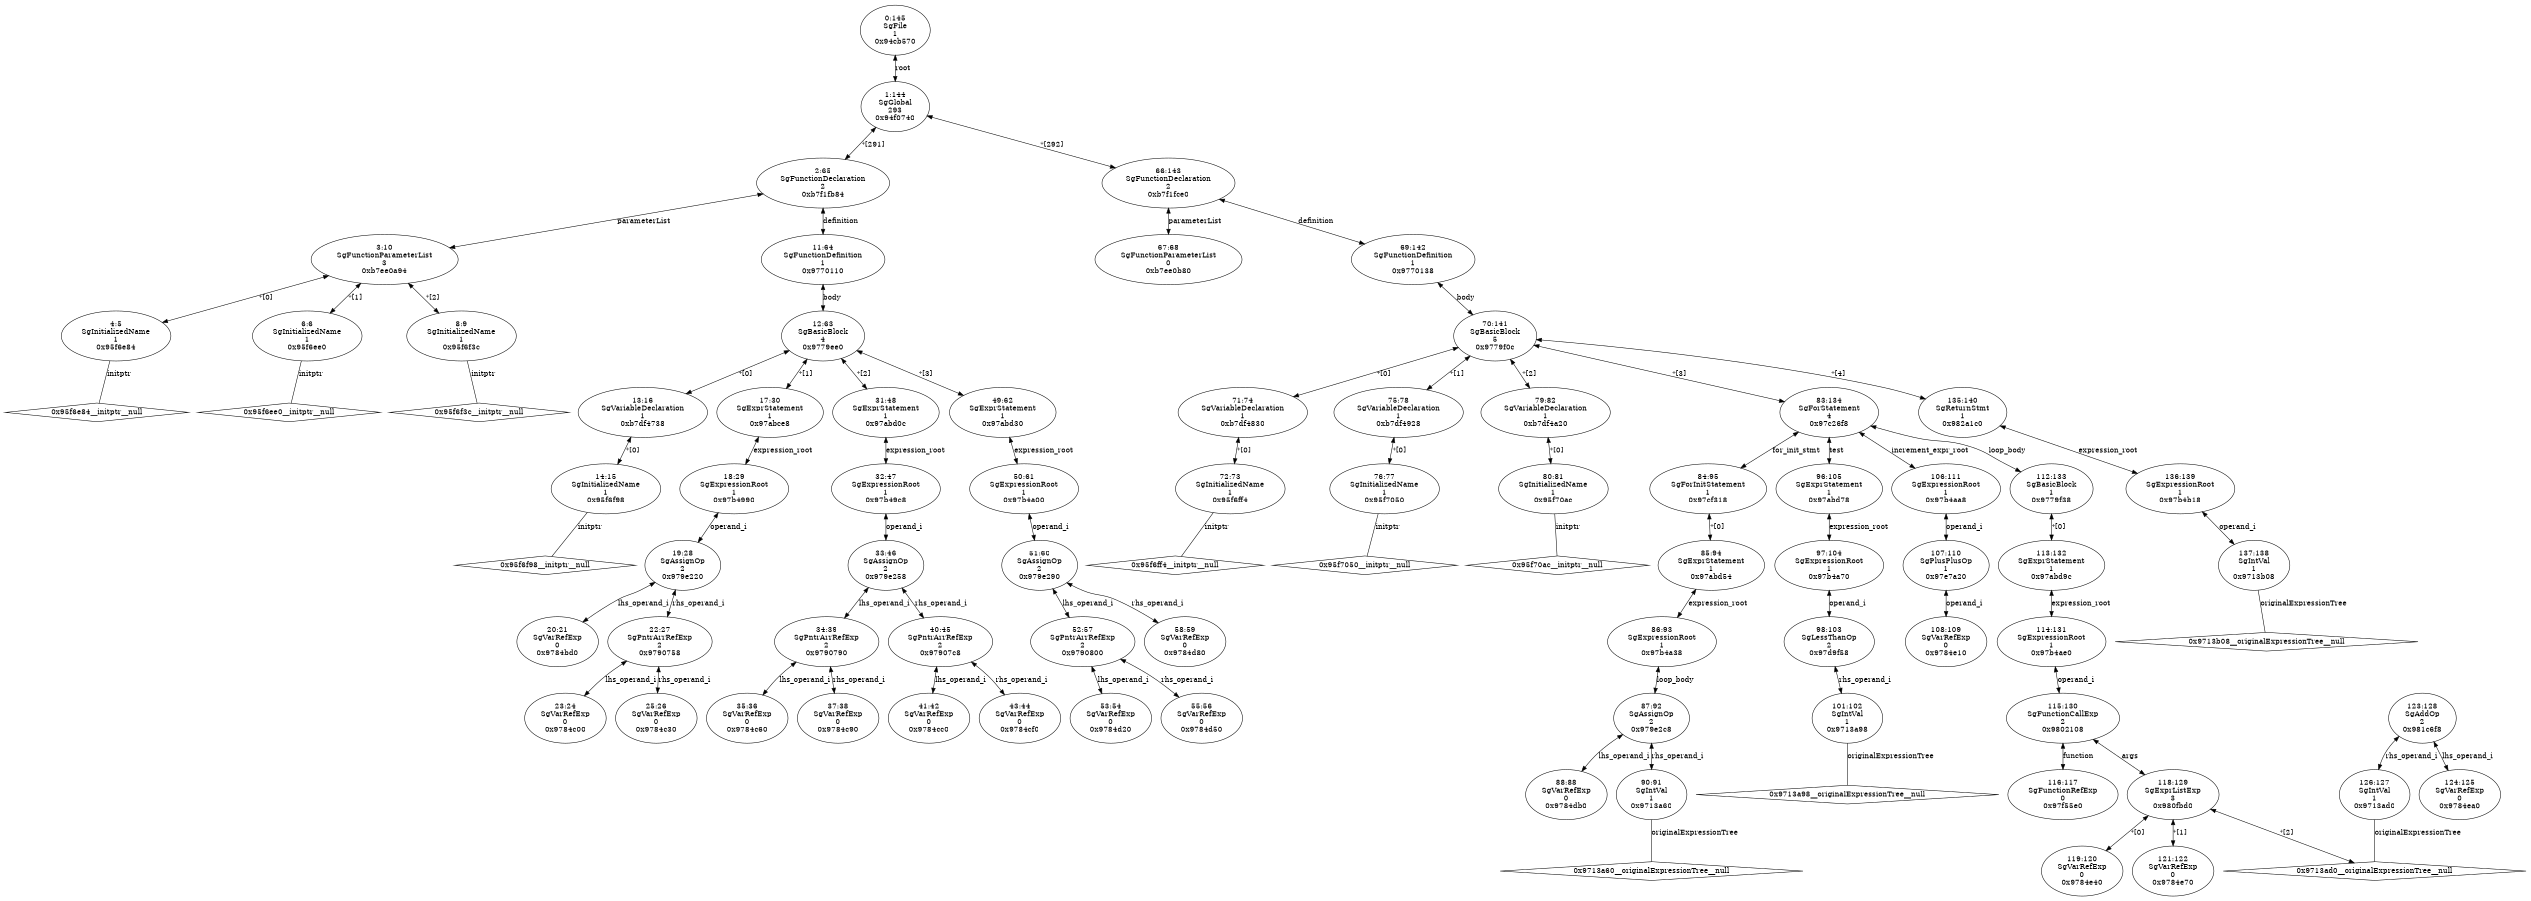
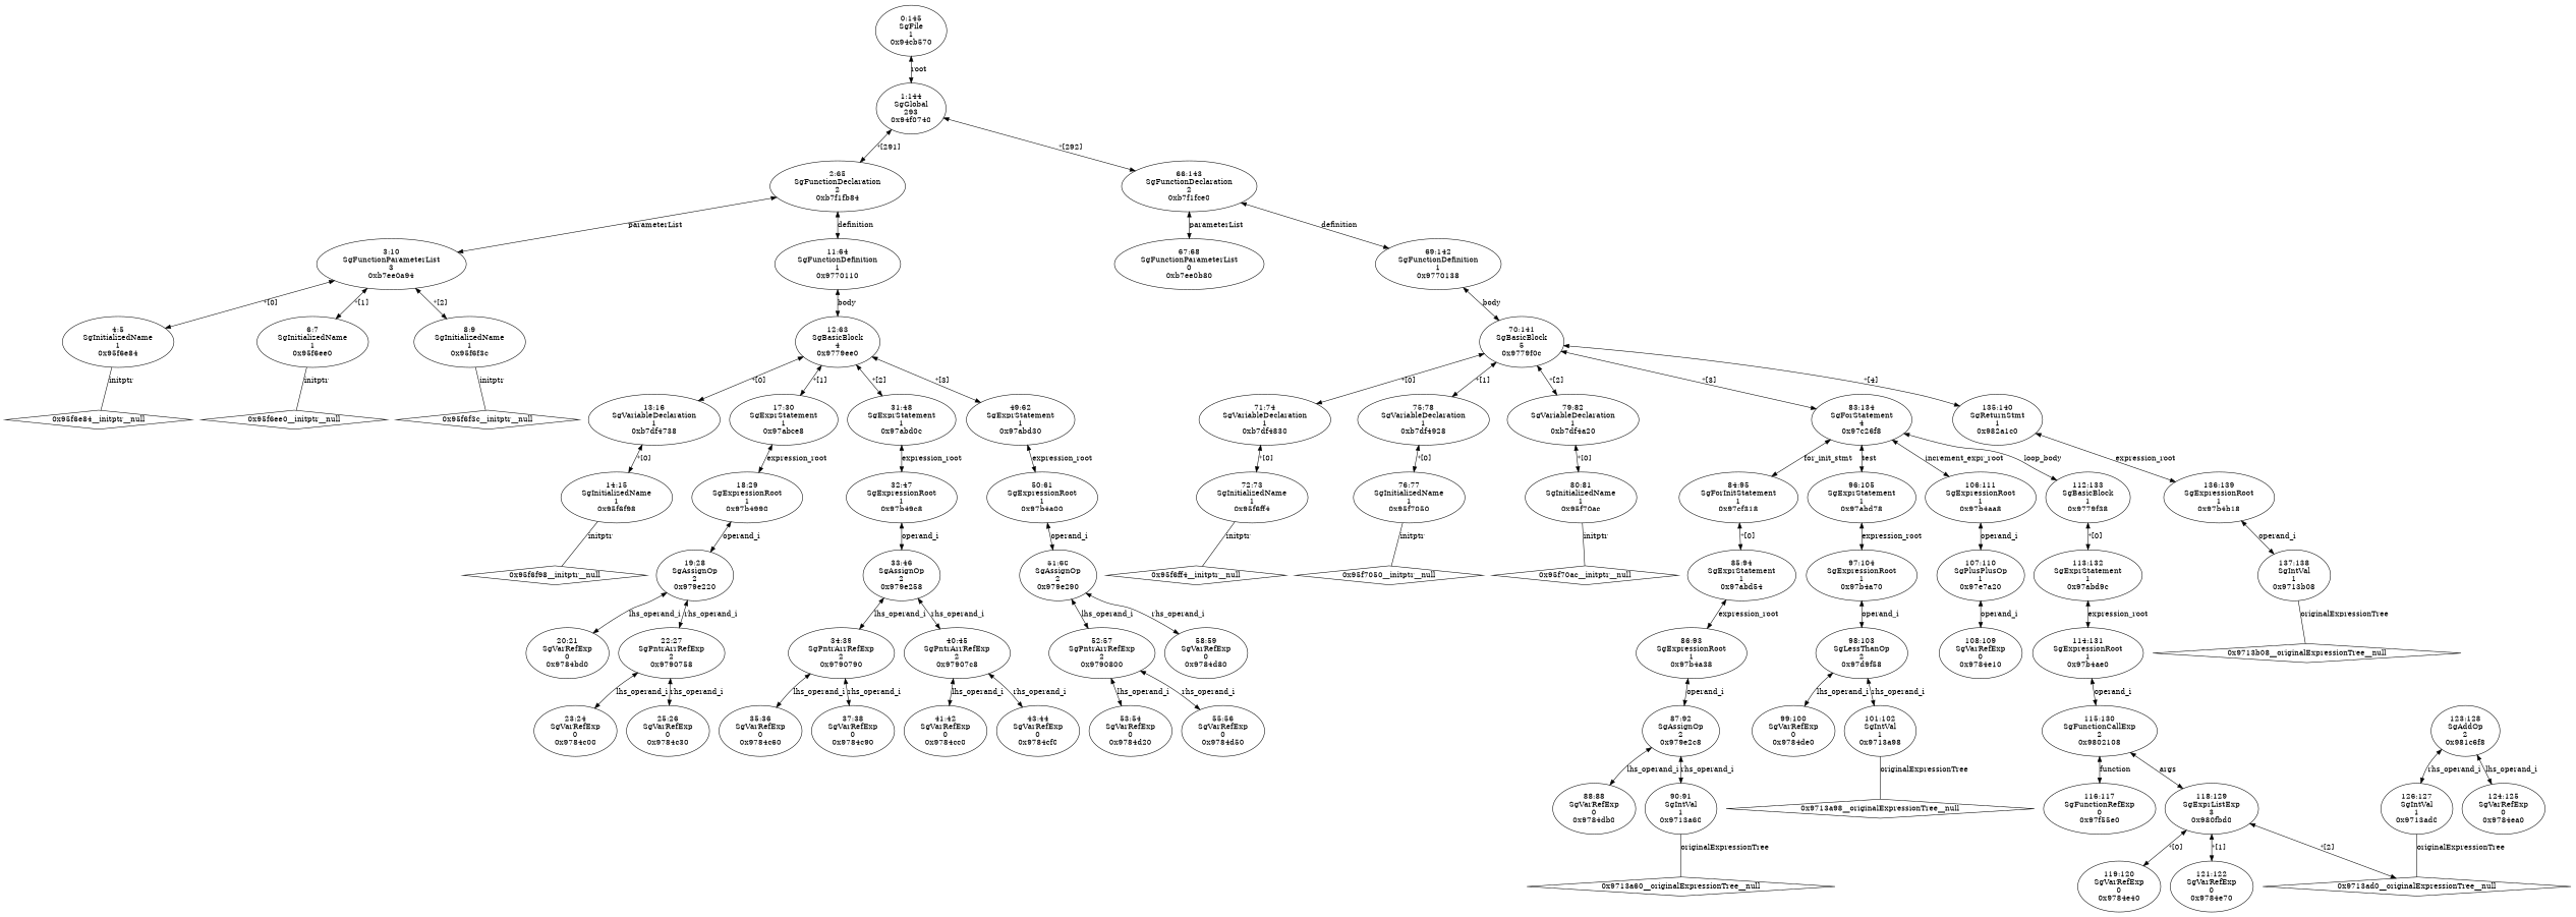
  digraph {
    edge [dir=both]
    n1 [label="4:5\nSgInitializedName\n1\n0x95f6e84\n"]
    "0x95f6e84__initptr__null" [shape=diamond]
-   n3 [label="6:6\nSgInitializedName\n1\n0x95f6ee0\n"]
+   n3 [label="6:7\nSgInitializedName\n1\n0x95f6ee0\n"]
    "0x95f6ee0__initptr__null" [shape=diamond]
    n5 [label="8:9\nSgInitializedName\n1\n0x95f6f3c\n"]
    "0x95f6f3c__initptr__null" [shape=diamond]
    n7 [label="3:10\nSgFunctionParameterList\n3\n0xb7ee0a94\n"]
    n8 [label="14:15\nSgInitializedName\n1\n0x95f6f98\n"]
    "0x95f6f98__initptr__null" [shape=diamond]
    n10 [label="13:16\nSgVariableDeclaration\n1\n0xb7df4738\n"]
    n11 [label="20:21\nSgVarRefExp\n0\n0x9784bd0\n"]
    n12 [label="23:24\nSgVarRefExp\n0\n0x9784c00\n"]
    n13 [label="25:26\nSgVarRefExp\n0\n0x9784c30\n"]
    n14 [label="22:27\nSgPntrArrRefExp\n2\n0x9790758\n"]
    n15 [label="19:28\nSgAssignOp\n2\n0x979e220\n"]
    n16 [label="18:29\nSgExpressionRoot\n1\n0x97b4990\n"]
    n17 [label="17:30\nSgExprStatement\n1\n0x97abce8\n"]
    n18 [label="35:36\nSgVarRefExp\n0\n0x9784c60\n"]
    n19 [label="37:38\nSgVarRefExp\n0\n0x9784c90\n"]
    n20 [label="34:39\nSgPntrArrRefExp\n2\n0x9790790\n"]
    n21 [label="41:42\nSgVarRefExp\n0\n0x9784cc0\n"]
    n22 [label="43:44\nSgVarRefExp\n0\n0x9784cf0\n"]
    n23 [label="40:45\nSgPntrArrRefExp\n2\n0x97907c8\n"]
    n24 [label="33:46\nSgAssignOp\n2\n0x979e258\n"]
    n25 [label="32:47\nSgExpressionRoot\n1\n0x97b49c8\n"]
    n26 [label="31:48\nSgExprStatement\n1\n0x97abd0c\n"]
    n27 [label="53:54\nSgVarRefExp\n0\n0x9784d20\n"]
    n28 [label="55:56\nSgVarRefExp\n0\n0x9784d50\n"]
    n29 [label="52:57\nSgPntrArrRefExp\n2\n0x9790800\n"]
    n30 [label="58:59\nSgVarRefExp\n0\n0x9784d80\n"]
    n31 [label="51:60\nSgAssignOp\n2\n0x979e290\n"]
    n32 [label="50:61\nSgExpressionRoot\n1\n0x97b4a00\n"]
    n33 [label="49:62\nSgExprStatement\n1\n0x97abd30\n"]
    n34 [label="12:63\nSgBasicBlock\n4\n0x9779ee0\n"]
    n35 [label="11:64\nSgFunctionDefinition\n1\n0x9770110\n"]
    n36 [label="2:65\nSgFunctionDeclaration\n2\n0xb7f1fb84\n"]
    n37 [label="67:68\nSgFunctionParameterList\n0\n0xb7ee0b80\n"]
    n38 [label="72:73\nSgInitializedName\n1\n0x95f6ff4\n"]
    "0x95f6ff4__initptr__null" [shape=diamond]
    n40 [label="71:74\nSgVariableDeclaration\n1\n0xb7df4830\n"]
    n41 [label="76:77\nSgInitializedName\n1\n0x95f7050\n"]
    "0x95f7050__initptr__null" [shape=diamond]
    n43 [label="75:78\nSgVariableDeclaration\n1\n0xb7df4928\n"]
    n44 [label="80:81\nSgInitializedName\n1\n0x95f70ac\n"]
    "0x95f70ac__initptr__null" [shape=diamond]
    n46 [label="79:82\nSgVariableDeclaration\n1\n0xb7df4a20\n"]
    n47 [label="88:88\nSgVarRefExp\n0\n0x9784db0\n"]
    n48 [label="90:91\nSgIntVal\n1\n0x9713a60\n"]
    "0x9713a60__originalExpressionTree__null" [shape=diamond]
    n50 [label="87:92\nSgAssignOp\n2\n0x979e2c8\n"]
    n51 [label="86:93\nSgExpressionRoot\n1\n0x97b4a38\n"]
    n52 [label="85:94\nSgExprStatement\n1\n0x97abd54\n"]
    n53 [label="84:95\nSgForInitStatement\n1\n0x97cf318\n"]
+   n54 [label="99:100\nSgVarRefExp\n0\n0x9784de0\n"]
    n55 [label="101:102\nSgIntVal\n1\n0x9713a98\n"]
    "0x9713a98__originalExpressionTree__null" [shape=diamond]
    n57 [label="98:103\nSgLessThanOp\n2\n0x97d9f58\n"]
    n58 [label="97:104\nSgExpressionRoot\n1\n0x97b4a70\n"]
    n59 [label="96:105\nSgExprStatement\n1\n0x97abd78\n"]
    n60 [label="108:109\nSgVarRefExp\n0\n0x9784e10\n"]
    n61 [label="107:110\nSgPlusPlusOp\n1\n0x97e7a20\n"]
    n62 [label="106:111\nSgExpressionRoot\n1\n0x97b4aa8\n"]
    n63 [label="116:117\nSgFunctionRefExp\n0\n0x97f55e0\n"]
    n64 [label="119:120\nSgVarRefExp\n0\n0x9784e40\n"]
    n65 [label="121:122\nSgVarRefExp\n0\n0x9784e70\n"]
    n66 [label="124:125\nSgVarRefExp\n0\n0x9784ea0\n"]
    n67 [label="126:127\nSgIntVal\n1\n0x9713ad0\n"]
    "0x9713ad0__originalExpressionTree__null" [shape=diamond]
    n69 [label="123:128\nSgAddOp\n2\n0x981c6f8\n"]
    n70 [label="118:129\nSgExprListExp\n3\n0x980fbd0\n"]
    n71 [label="115:130\nSgFunctionCallExp\n2\n0x9802108\n"]
    n72 [label="114:131\nSgExpressionRoot\n1\n0x97b4ae0\n"]
    n73 [label="113:132\nSgExprStatement\n1\n0x97abd9c\n"]
    n74 [label="112:133\nSgBasicBlock\n1\n0x9779f38\n"]
    n75 [label="83:134\nSgForStatement\n4\n0x97c26f8\n"]
    n76 [label="137:138\nSgIntVal\n1\n0x9713b08\n"]
    "0x9713b08__originalExpressionTree__null" [shape=diamond]
    n78 [label="136:139\nSgExpressionRoot\n1\n0x97b4b18\n"]
    n79 [label="135:140\nSgReturnStmt\n1\n0x982a1c0\n"]
    n80 [label="70:141\nSgBasicBlock\n5\n0x9779f0c\n"]
    n81 [label="69:142\nSgFunctionDefinition\n1\n0x9770138\n"]
    n82 [label="66:143\nSgFunctionDeclaration\n2\n0xb7f1fce0\n"]
    n83 [label="1:144\nSgGlobal\n293\n0x94f0740\n"]
    n84 [label="0:145\nSgFile\n1\n0x94cb570\n"]
    n1 -> "0x95f6e84__initptr__null" [dir=none label=initptr]
    n3 -> "0x95f6ee0__initptr__null" [dir=none label=initptr]
    n5 -> "0x95f6f3c__initptr__null" [dir=none label=initptr]
    n7 -> n1 [label="*[0]"]
    n7 -> n3 [label="*[1]"]
    n7 -> n5 [label="*[2]"]
    n8 -> "0x95f6f98__initptr__null" [dir=none label=initptr]
    n10 -> n8 [label="*[0]"]
    n14 -> n12 [label=lhs_operand_i]
    n14 -> n13 [label=rhs_operand_i]
    n15 -> n11 [label=lhs_operand_i]
    n15 -> n14 [label=rhs_operand_i]
    n16 -> n15 [label=operand_i]
    n17 -> n16 [label=expression_root]
    n20 -> n18 [label=lhs_operand_i]
    n20 -> n19 [label=rhs_operand_i]
    n23 -> n21 [label=lhs_operand_i]
    n23 -> n22 [label=rhs_operand_i]
    n24 -> n20 [label=lhs_operand_i]
    n24 -> n23 [label=rhs_operand_i]
    n25 -> n24 [label=operand_i]
    n26 -> n25 [label=expression_root]
    n29 -> n27 [label=lhs_operand_i]
    n29 -> n28 [label=rhs_operand_i]
    n31 -> n29 [label=lhs_operand_i]
    n31 -> n30 [label=rhs_operand_i]
    n32 -> n31 [label=operand_i]
    n33 -> n32 [label=expression_root]
    n34 -> n10 [label="*[0]"]
    n34 -> n17 [label="*[1]"]
    n34 -> n26 [label="*[2]"]
    n34 -> n33 [label="*[3]"]
    n35 -> n34 [label=body]
    n36 -> n7 [label=parameterList]
    n36 -> n35 [label=definition]
    n38 -> "0x95f6ff4__initptr__null" [dir=none label=initptr]
    n40 -> n38 [label="*[0]"]
    n41 -> "0x95f7050__initptr__null" [dir=none label=initptr]
    n43 -> n41 [label="*[0]"]
    n44 -> "0x95f70ac__initptr__null" [dir=none label=initptr]
    n46 -> n44 [label="*[0]"]
    n48 -> "0x9713a60__originalExpressionTree__null" [dir=none label=originalExpressionTree]
    n50 -> n47 [label=lhs_operand_i]
    n50 -> n48 [label=rhs_operand_i]
-   n51 -> n50 [label=loop_body]
+   n51 -> n50 [label=operand_i]
    n52 -> n51 [label=expression_root]
    n53 -> n52 [label="*[0]"]
    n55 -> "0x9713a98__originalExpressionTree__null" [dir=none label=originalExpressionTree]
+   n57 -> n54 [label=lhs_operand_i]
    n57 -> n55 [label=rhs_operand_i]
    n58 -> n57 [label=operand_i]
    n59 -> n58 [label=expression_root]
    n61 -> n60 [label=operand_i]
    n62 -> n61 [label=operand_i]
    n67 -> "0x9713ad0__originalExpressionTree__null" [dir=none label=originalExpressionTree]
    n69 -> n66 [label=lhs_operand_i]
    n69 -> n67 [label=rhs_operand_i]
    n70 -> n64 [label="*[0]"]
    n70 -> n65 [label="*[1]"]
    n70 -> "0x9713ad0__originalExpressionTree__null" [label="*[2]"]
    n71 -> n63 [label=function]
    n71 -> n70 [label=args]
    n72 -> n71 [label=operand_i]
    n73 -> n72 [label=expression_root]
    n74 -> n73 [label="*[0]"]
    n75 -> n53 [label=for_init_stmt]
    n75 -> n59 [label=test]
    n75 -> n62 [label=increment_expr_root]
    n75 -> n74 [label=loop_body]
    n76 -> "0x9713b08__originalExpressionTree__null" [dir=none label=originalExpressionTree]
    n78 -> n76 [label=operand_i]
    n79 -> n78 [label=expression_root]
    n80 -> n40 [label="*[0]"]
    n80 -> n43 [label="*[1]"]
    n80 -> n46 [label="*[2]"]
    n80 -> n75 [label="*[3]"]
    n80 -> n79 [label="*[4]"]
    n81 -> n80 [label=body]
    n82 -> n37 [label=parameterList]
    n82 -> n81 [label=definition]
    n83 -> n36 [label="*[291]"]
    n83 -> n82 [label="*[292]"]
    n84 -> n83 [label=root]
  }
